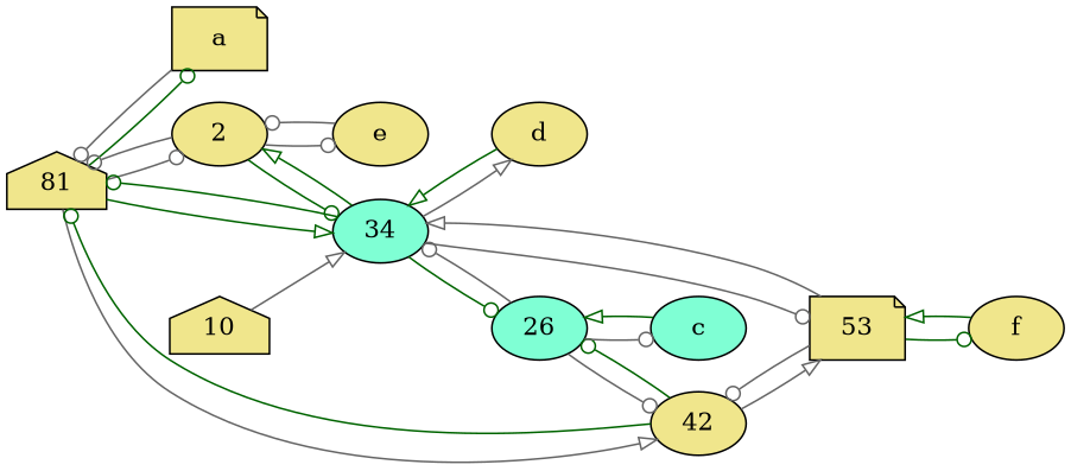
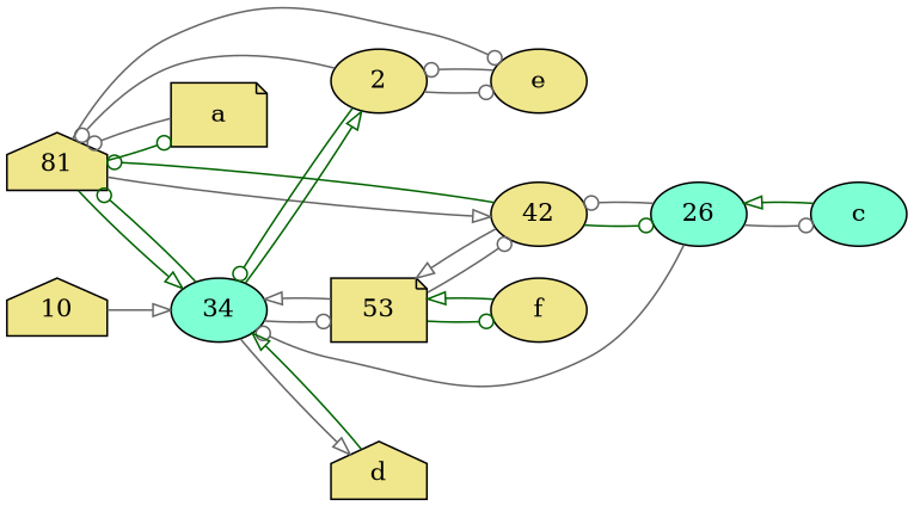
  digraph {
    rankdir=LR
    node [fillcolor=khaki shape=ellipse style=filled]
    edge [arrowhead=odot color=gray40]
    n1 [label=81 shape=house]
    2
    34 [fillcolor=aquamarine]
    e
    42
    a [shape=note]
    53 [shape=note]
    26 [fillcolor=aquamarine]
-   d
+   d [shape=house]
    f
    c [fillcolor=aquamarine]
    10 [shape=house]
-   n1 -> 2
+   n1 -> e
    n1 -> 34 [arrowhead=onormal color=darkgreen]
    n1 -> 42 [arrowhead=onormal]
    n1 -> a [color=darkgreen]
    2 -> n1
    2 -> 34 [color=darkgreen]
    2 -> e
    34 -> n1 [color=darkgreen]
    34 -> 2 [arrowhead=onormal color=darkgreen]
    34 -> 53
-   34 -> 26 [color=darkgreen]
    34 -> d [arrowhead=onormal]
    e -> 2
    42 -> n1 [color=darkgreen]
    42 -> 53 [arrowhead=onormal]
    42 -> 26 [color=darkgreen]
    a -> n1
    53 -> 34 [arrowhead=onormal]
    53 -> 42
    53 -> f [color=darkgreen]
    26 -> 34
    26 -> 42
    26 -> c
    d -> 34 [arrowhead=onormal color=darkgreen]
    f -> 53 [arrowhead=onormal color=darkgreen]
    c -> 26 [arrowhead=onormal color=darkgreen]
    10 -> 34 [arrowhead=onormal]
  }
